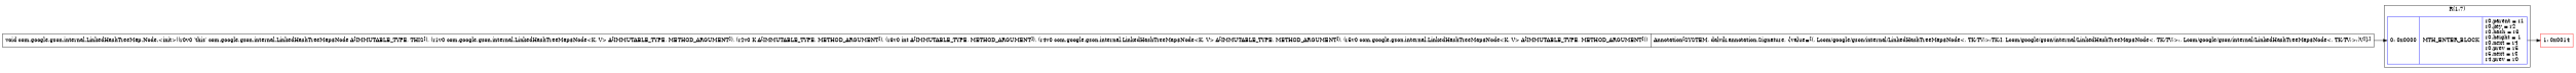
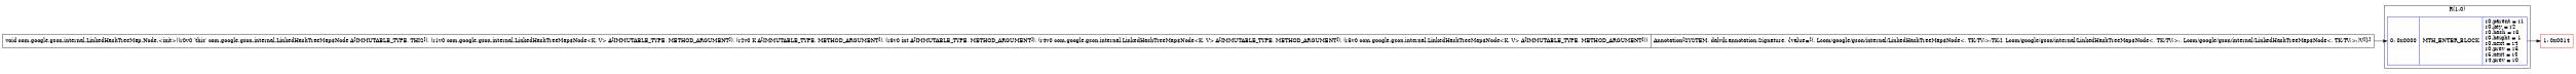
  digraph {
    rankdir=LR
    node [shape=record]
    n1 [color=blue label="{0\:\ 0x0000|MTH_ENTER_BLOCK\l|r0.parent = r1\lr0.key = r2\lr0.hash = r3\lr0.height = 1\lr0.next = r4\lr0.prev = r5\lr5.next = r0\lr4.prev = r0\l}"]
    n2 [color=red label="{1\:\ 0x0014}"]
    n3 [label="{void com.google.gson.internal.LinkedHashTreeMap.Node.\<init\>((r0v0 'this' com.google.gson.internal.LinkedHashTreeMap$Node A[IMMUTABLE_TYPE, THIS]), (r1v0 com.google.gson.internal.LinkedHashTreeMap$Node\<K, V\> A[IMMUTABLE_TYPE, METHOD_ARGUMENT]), (r2v0 K A[IMMUTABLE_TYPE, METHOD_ARGUMENT]), (r3v0 int A[IMMUTABLE_TYPE, METHOD_ARGUMENT]), (r4v0 com.google.gson.internal.LinkedHashTreeMap$Node\<K, V\> A[IMMUTABLE_TYPE, METHOD_ARGUMENT]), (r5v0 com.google.gson.internal.LinkedHashTreeMap$Node\<K, V\> A[IMMUTABLE_TYPE, METHOD_ARGUMENT]))  | Annotation[SYSTEM, dalvik.annotation.Signature, \{value=[(, Lcom\/google\/gson\/internal\/LinkedHashTreeMap$Node\<, TK;TV;\>;TK;I, Lcom\/google\/gson\/internal\/LinkedHashTreeMap$Node\<, TK;TV;\>;, Lcom\/google\/gson\/internal\/LinkedHashTreeMap$Node\<, TK;TV;\>;)V]\}]\l}"]
    subgraph cluster_1 {
-     label="R(1:7)"
+     label="R(1:0)"
      n1
    }
    n1 -> n2
    n3 -> n1
  }
